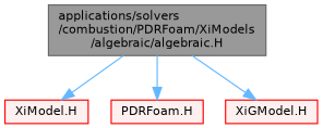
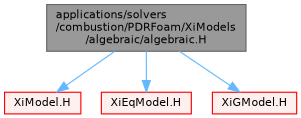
  digraph {
    node [color=red fillcolor="#FFF0F0" fontname=Helvetica fontsize=10 shape=box style=filled]
    edge [color=steelblue1 fontname=Helvetica fontsize=10 labelfontname=Helvetica labelfontsize=10 style=solid]
    n1 [color=gray40 fillcolor=grey60 fontcolor=black height=0.2 label="applications/solvers\l/combustion/PDRFoam/XiModels\l/algebraic/algebraic.H" width=0.4]
    n2 [height=0.2 label="XiModel.H" width=0.4]
-   n3 [height=0.2 label="PDRFoam.H" width=0.4]
+   n3 [height=0.2 label="XiEqModel.H" width=0.4]
    n4 [height=0.2 label="XiGModel.H" width=0.4]
    n1 -> n2
    n1 -> n3
    n1 -> n4
  }
